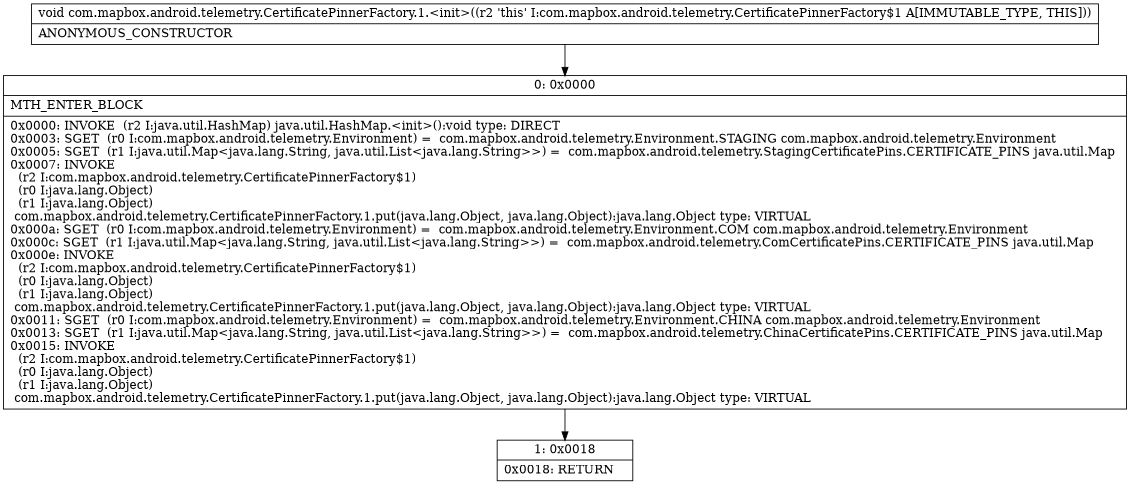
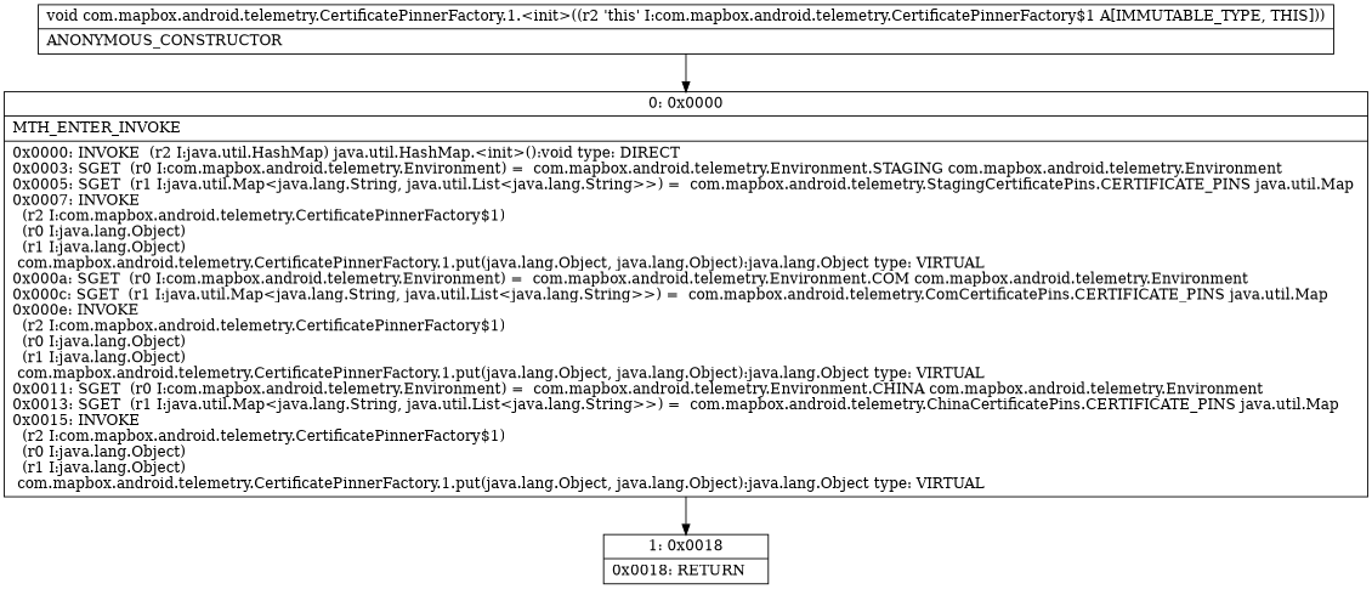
  digraph {
    fontname="DejaVu Serif"
    node [shape=record fontname="DejaVu Serif"]
    edge [fontname="DejaVu Serif"]
-   n1 [label="{0\:\ 0x0000|MTH_ENTER_BLOCK\l|0x0000: INVOKE  (r2 I:java.util.HashMap) java.util.HashMap.\<init\>():void type: DIRECT \l0x0003: SGET  (r0 I:com.mapbox.android.telemetry.Environment) =  com.mapbox.android.telemetry.Environment.STAGING com.mapbox.android.telemetry.Environment \l0x0005: SGET  (r1 I:java.util.Map\<java.lang.String, java.util.List\<java.lang.String\>\>) =  com.mapbox.android.telemetry.StagingCertificatePins.CERTIFICATE_PINS java.util.Map \l0x0007: INVOKE  \l  (r2 I:com.mapbox.android.telemetry.CertificatePinnerFactory$1)\l  (r0 I:java.lang.Object)\l  (r1 I:java.lang.Object)\l com.mapbox.android.telemetry.CertificatePinnerFactory.1.put(java.lang.Object, java.lang.Object):java.lang.Object type: VIRTUAL \l0x000a: SGET  (r0 I:com.mapbox.android.telemetry.Environment) =  com.mapbox.android.telemetry.Environment.COM com.mapbox.android.telemetry.Environment \l0x000c: SGET  (r1 I:java.util.Map\<java.lang.String, java.util.List\<java.lang.String\>\>) =  com.mapbox.android.telemetry.ComCertificatePins.CERTIFICATE_PINS java.util.Map \l0x000e: INVOKE  \l  (r2 I:com.mapbox.android.telemetry.CertificatePinnerFactory$1)\l  (r0 I:java.lang.Object)\l  (r1 I:java.lang.Object)\l com.mapbox.android.telemetry.CertificatePinnerFactory.1.put(java.lang.Object, java.lang.Object):java.lang.Object type: VIRTUAL \l0x0011: SGET  (r0 I:com.mapbox.android.telemetry.Environment) =  com.mapbox.android.telemetry.Environment.CHINA com.mapbox.android.telemetry.Environment \l0x0013: SGET  (r1 I:java.util.Map\<java.lang.String, java.util.List\<java.lang.String\>\>) =  com.mapbox.android.telemetry.ChinaCertificatePins.CERTIFICATE_PINS java.util.Map \l0x0015: INVOKE  \l  (r2 I:com.mapbox.android.telemetry.CertificatePinnerFactory$1)\l  (r0 I:java.lang.Object)\l  (r1 I:java.lang.Object)\l com.mapbox.android.telemetry.CertificatePinnerFactory.1.put(java.lang.Object, java.lang.Object):java.lang.Object type: VIRTUAL \l}"]
+   n1 [label="{0\:\ 0x0000|MTH_ENTER_INVOKE\l|0x0000: INVOKE  (r2 I:java.util.HashMap) java.util.HashMap.\<init\>():void type: DIRECT \l0x0003: SGET  (r0 I:com.mapbox.android.telemetry.Environment) =  com.mapbox.android.telemetry.Environment.STAGING com.mapbox.android.telemetry.Environment \l0x0005: SGET  (r1 I:java.util.Map\<java.lang.String, java.util.List\<java.lang.String\>\>) =  com.mapbox.android.telemetry.StagingCertificatePins.CERTIFICATE_PINS java.util.Map \l0x0007: INVOKE  \l  (r2 I:com.mapbox.android.telemetry.CertificatePinnerFactory$1)\l  (r0 I:java.lang.Object)\l  (r1 I:java.lang.Object)\l com.mapbox.android.telemetry.CertificatePinnerFactory.1.put(java.lang.Object, java.lang.Object):java.lang.Object type: VIRTUAL \l0x000a: SGET  (r0 I:com.mapbox.android.telemetry.Environment) =  com.mapbox.android.telemetry.Environment.COM com.mapbox.android.telemetry.Environment \l0x000c: SGET  (r1 I:java.util.Map\<java.lang.String, java.util.List\<java.lang.String\>\>) =  com.mapbox.android.telemetry.ComCertificatePins.CERTIFICATE_PINS java.util.Map \l0x000e: INVOKE  \l  (r2 I:com.mapbox.android.telemetry.CertificatePinnerFactory$1)\l  (r0 I:java.lang.Object)\l  (r1 I:java.lang.Object)\l com.mapbox.android.telemetry.CertificatePinnerFactory.1.put(java.lang.Object, java.lang.Object):java.lang.Object type: VIRTUAL \l0x0011: SGET  (r0 I:com.mapbox.android.telemetry.Environment) =  com.mapbox.android.telemetry.Environment.CHINA com.mapbox.android.telemetry.Environment \l0x0013: SGET  (r1 I:java.util.Map\<java.lang.String, java.util.List\<java.lang.String\>\>) =  com.mapbox.android.telemetry.ChinaCertificatePins.CERTIFICATE_PINS java.util.Map \l0x0015: INVOKE  \l  (r2 I:com.mapbox.android.telemetry.CertificatePinnerFactory$1)\l  (r0 I:java.lang.Object)\l  (r1 I:java.lang.Object)\l com.mapbox.android.telemetry.CertificatePinnerFactory.1.put(java.lang.Object, java.lang.Object):java.lang.Object type: VIRTUAL \l}"]
    n2 [label="{1\:\ 0x0018|0x0018: RETURN   \l}"]
    n3 [label="{void com.mapbox.android.telemetry.CertificatePinnerFactory.1.\<init\>((r2 'this' I:com.mapbox.android.telemetry.CertificatePinnerFactory$1 A[IMMUTABLE_TYPE, THIS]))  | ANONYMOUS_CONSTRUCTOR\l}"]
    n1 -> n2
    n3 -> n1
  }
